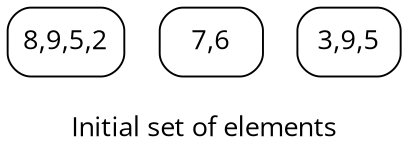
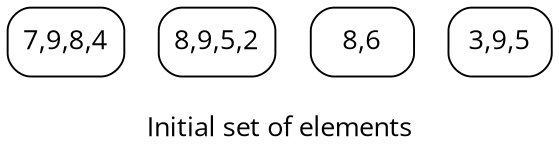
  digraph {
    label="\nInitial set of elements"
    fontname="Open Sans"
    node [shape=box style=rounded fontname="Open Sans"]
+   n1 [label="7,9,8,4"]
    n2 [label="8,9,5,2"]
-   n3 [label="7,6"]
+   n3 [label="8,6"]
    n4 [label="3,9,5"]
  }
